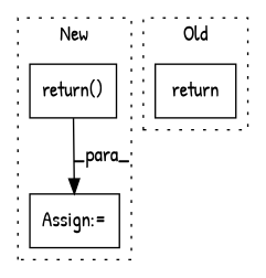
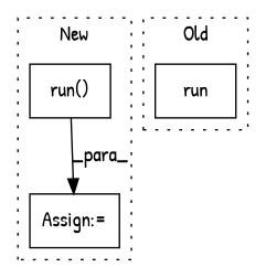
  digraph {
    fontname="Patrick Hand"
    node [shape=box fontname="Patrick Hand"]
-   n1 [a=75 l="14,1" label="return()" s="3805,3855"]
+   n1 [a=75 l="14,1" label="run()" s="3805,3855"]
    n2 [a=68 l=3 label="Assign:=" s=3802]
-   n3 [a=93 l=7 label=return s=1570]
+   n3 [a=93 l=7 label=run s=1570]
    subgraph cluster_1 {
      label=New
      style=dotted
      n1
      n2
    }
    subgraph cluster_2 {
      label=Old
      style=dotted
      n3
    }
    n1 -> n2 [label=_para_ fontname="Patrick Hand"]
  }
